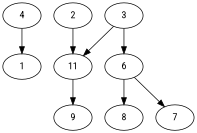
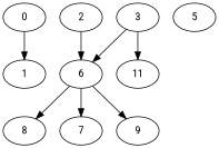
  digraph {
    fontname="Roboto Condensed"
    node [alpha=0.18 fontname="Roboto Condensed"]
    edge [fontname="Roboto Condensed"]
    1 [alpha=0.20 expect_size=33390592]
    2 [alpha=0.17 expect_size=37696512]
    n3 [alpha=0.04 expect_size=23542784 label=11]
    8 [expect_size=50832384]
    3 [alpha=0.12 expect_size=34812928]
    6 [alpha=0.07 expect_size=20749312]
    7 [expect_size=39895040]
-   4 [alpha=0.09 expect_size=40095744]
+   4 [alpha=0.09 expect_size=40095744 label=0]
+   5 [alpha=0.06 expect_size=6622208]
    9 [alpha=0.08 expect_size=16454656]
-   2 -> n3
+   2 -> 6
    3 -> n3
    3 -> 6
    6 -> 8
    6 -> 7
-   n3 -> 9
+   6 -> 9
    4 -> 1
  }
